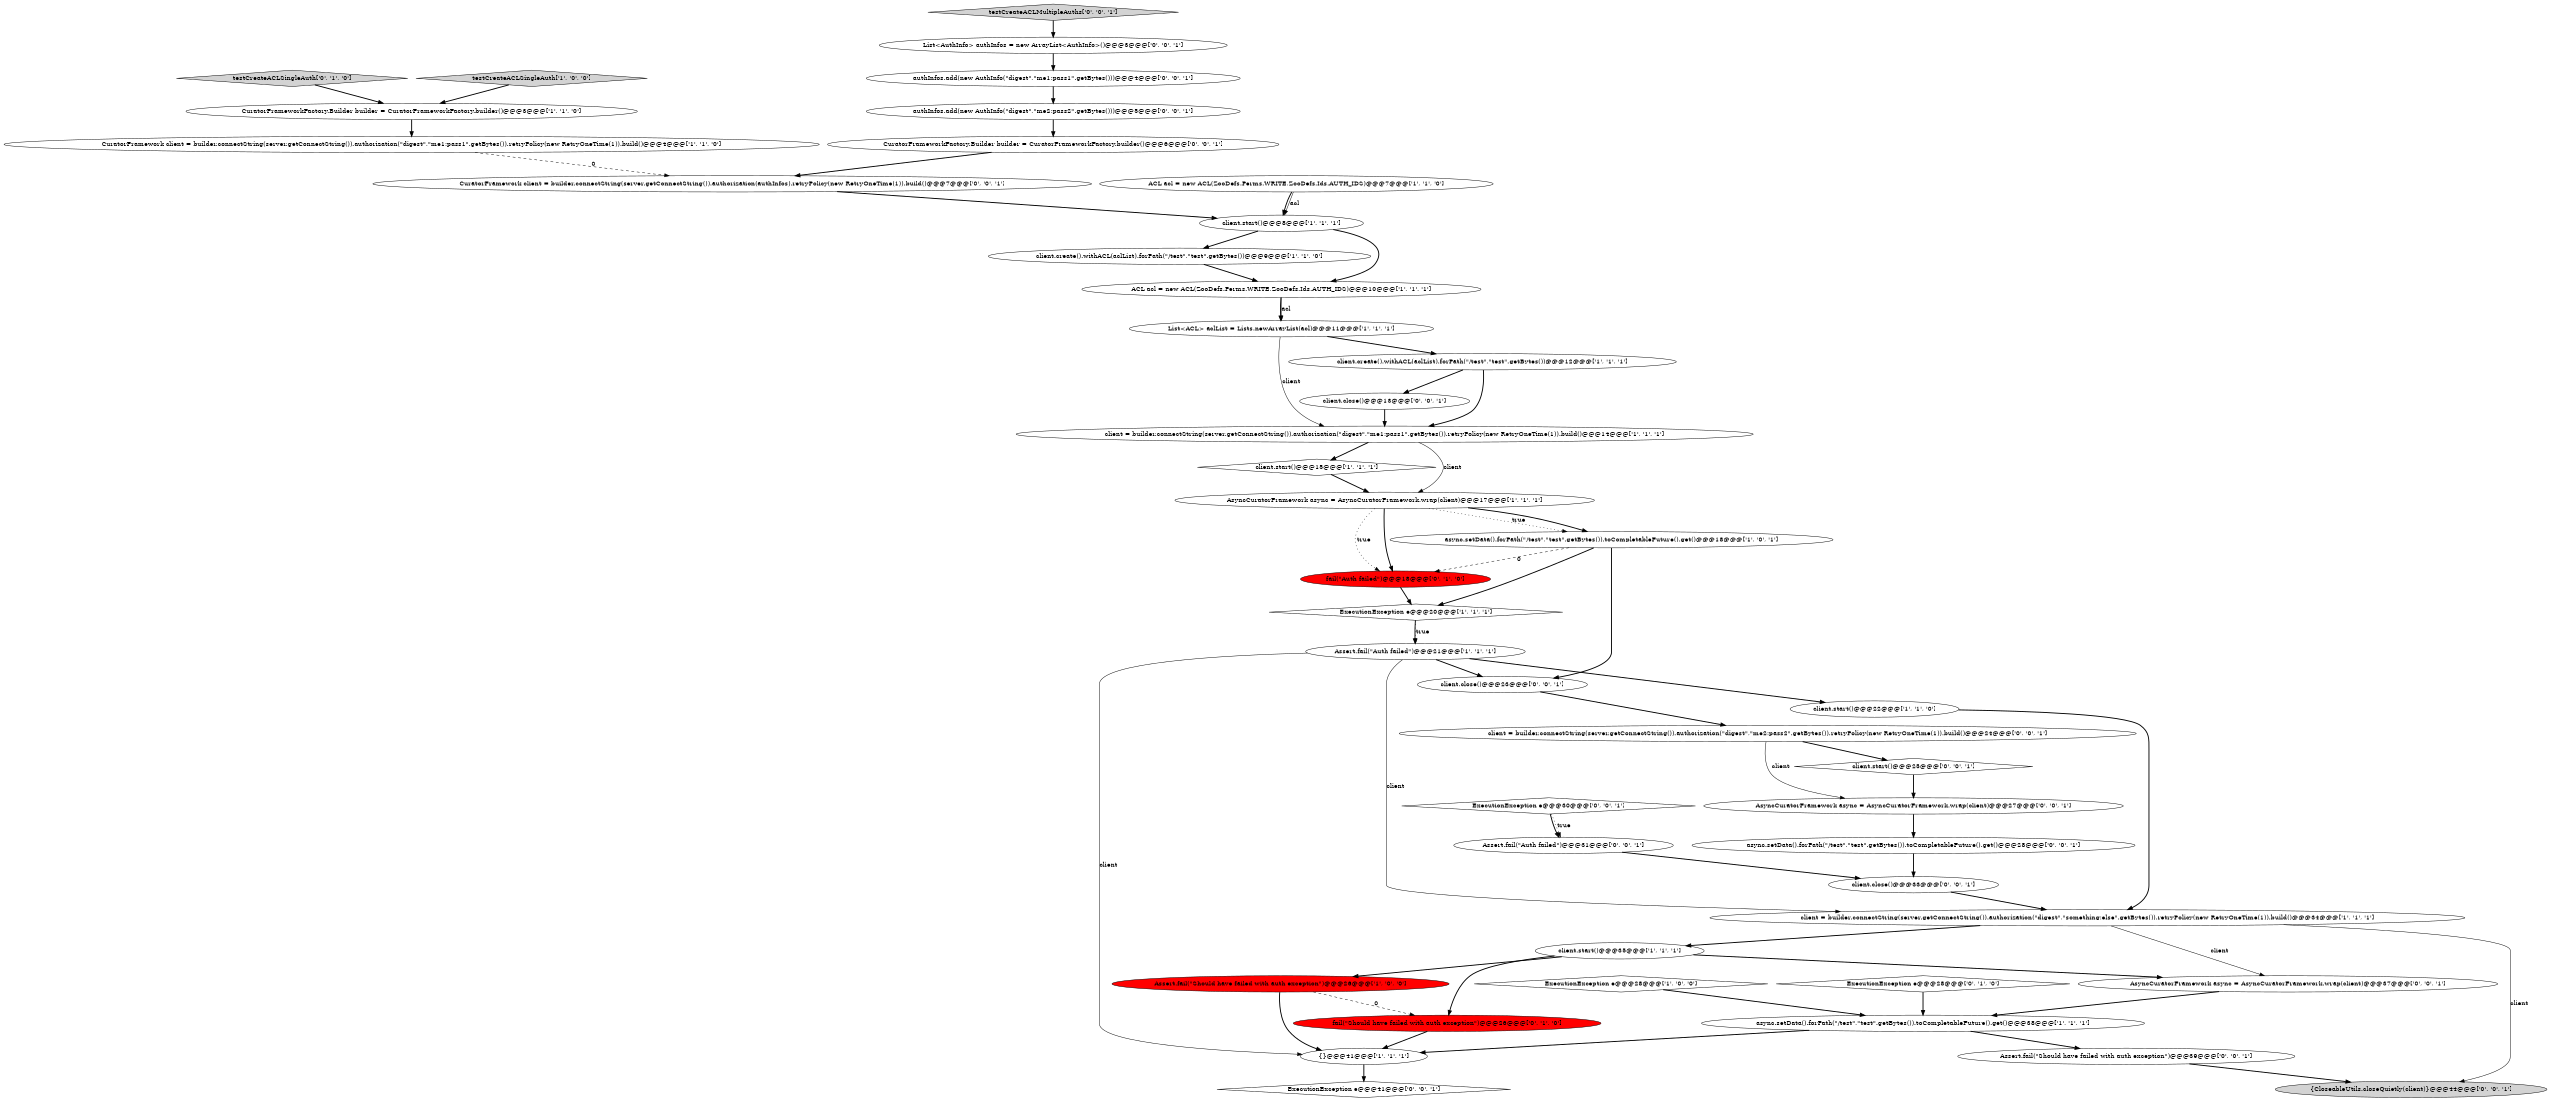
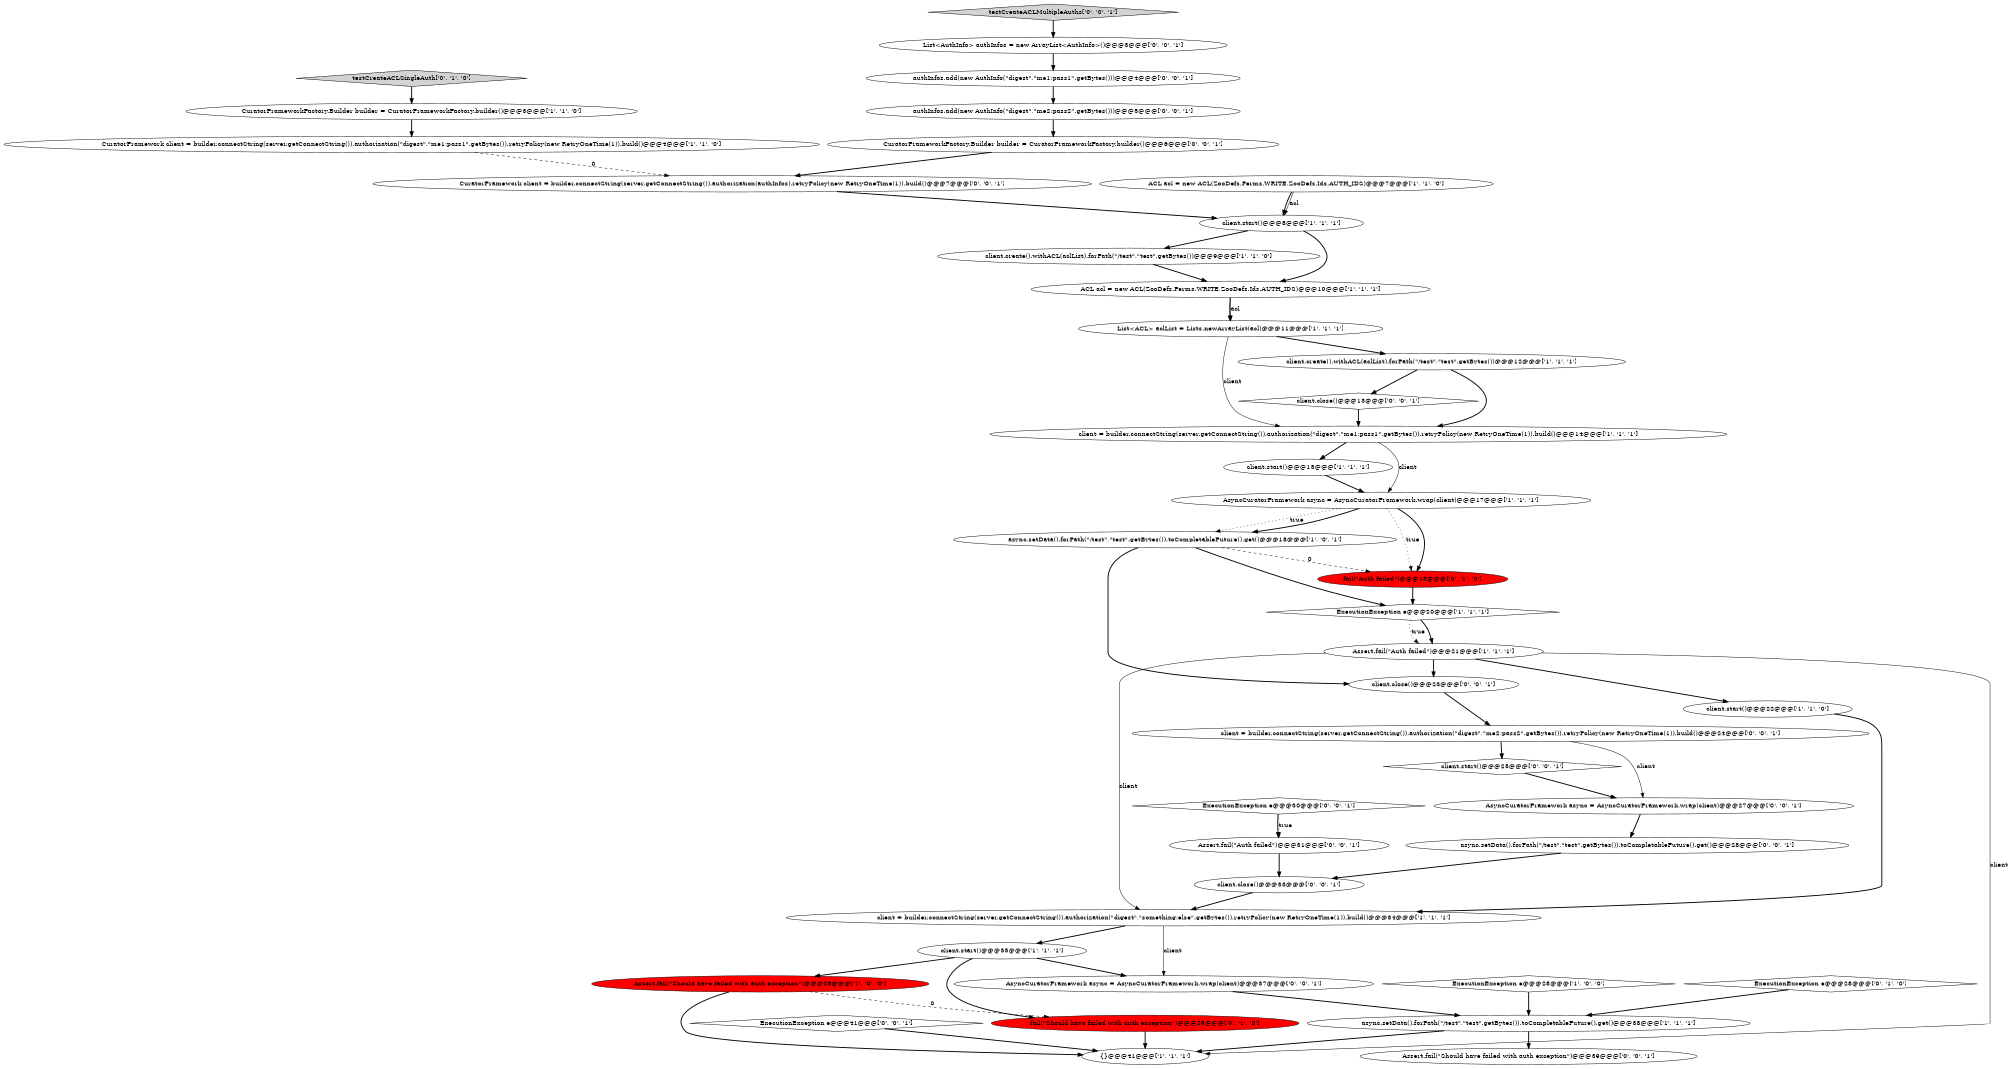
  digraph {
    node [fillcolor=white shape=ellipse style=filled]
    edge [style=bold]
    n1 [label="client.start()@@@35@@@['1', '1', '1']"]
    n2 [fillcolor=red label="fail(\"Should have failed with auth exception\")@@@26@@@['0', '1', '0']"]
    n3 [fillcolor=red label="Assert.fail(\"Should have failed with auth exception\")@@@26@@@['1', '0', '0']"]
    n4 [label="AsyncCuratorFramework async = AsyncCuratorFramework.wrap(client)@@@37@@@['0', '0', '1']"]
    n5 [label="{}@@@41@@@['1', '1', '1']"]
    n6 [label="async.setData().forPath(\"/test\",\"test\".getBytes()).toCompletableFuture().get()@@@38@@@['1', '1', '1']"]
    n7 [label="List<AuthInfo> authInfos = new ArrayList<AuthInfo>()@@@3@@@['0', '0', '1']"]
    n8 [label="authInfos.add(new AuthInfo(\"digest\",\"me1:pass1\".getBytes()))@@@4@@@['0', '0', '1']"]
    n9 [label="authInfos.add(new AuthInfo(\"digest\",\"me2:pass2\".getBytes()))@@@5@@@['0', '0', '1']"]
-   n10 [fillcolor=lightgray label="testCreateACLSingleAuth['1', '0', '0']" shape=diamond]
    n11 [label="CuratorFrameworkFactory.Builder builder = CuratorFrameworkFactory.builder()@@@3@@@['1', '1', '0']"]
    n12 [label="CuratorFramework client = builder.connectString(server.getConnectString()).authorization(\"digest\",\"me1:pass1\".getBytes()).retryPolicy(new RetryOneTime(1)).build()@@@4@@@['1', '1', '0']"]
    n13 [label="ExecutionException e@@@28@@@['1', '0', '0']" shape=diamond]
    n14 [label="Assert.fail(\"Should have failed with auth exception\")@@@39@@@['0', '0', '1']"]
    n15 [label="client.start()@@@22@@@['1', '1', '0']"]
    n16 [label="client = builder.connectString(server.getConnectString()).authorization(\"digest\",\"something:else\".getBytes()).retryPolicy(new RetryOneTime(1)).build()@@@34@@@['1', '1', '1']"]
-   n17 [fillcolor=lightgray label="{CloseableUtils.closeQuietly(client)}@@@44@@@['0', '0', '1']"]
    n18 [label="CuratorFrameworkFactory.Builder builder = CuratorFrameworkFactory.builder()@@@6@@@['0', '0', '1']"]
    n19 [label="CuratorFramework client = builder.connectString(server.getConnectString()).authorization(authInfos).retryPolicy(new RetryOneTime(1)).build()@@@7@@@['0', '0', '1']"]
-   n20 [label="client.start()@@@15@@@['1', '1', '1']" shape=diamond]
+   n20 [label="client.start()@@@15@@@['1', '1', '1']"]
    n21 [label="AsyncCuratorFramework async = AsyncCuratorFramework.wrap(client)@@@17@@@['1', '1', '1']"]
    n22 [label="ExecutionException e@@@20@@@['1', '1', '1']" shape=diamond]
    n23 [label="Assert.fail(\"Auth failed\")@@@21@@@['1', '1', '1']"]
    n24 [fillcolor=red label="fail(\"Auth failed\")@@@18@@@['0', '1', '0']"]
    n25 [label="async.setData().forPath(\"/test\",\"test\".getBytes()).toCompletableFuture().get()@@@18@@@['1', '0', '1']"]
    n26 [label="client = builder.connectString(server.getConnectString()).authorization(\"digest\",\"me2:pass2\".getBytes()).retryPolicy(new RetryOneTime(1)).build()@@@24@@@['0', '0', '1']"]
    n27 [label="client.start()@@@25@@@['0', '0', '1']" shape=diamond]
    n28 [label="AsyncCuratorFramework async = AsyncCuratorFramework.wrap(client)@@@27@@@['0', '0', '1']"]
    n29 [label="async.setData().forPath(\"/test\",\"test\".getBytes()).toCompletableFuture().get()@@@28@@@['0', '0', '1']"]
    n30 [label="client.start()@@@8@@@['1', '1', '1']"]
    n31 [fillcolor=lightgray label="testCreateACLMultipleAuths['0', '0', '1']" shape=diamond]
    n32 [label="client.create().withACL(aclList).forPath(\"/test\",\"test\".getBytes())@@@9@@@['1', '1', '0']"]
    n33 [label="ACL acl = new ACL(ZooDefs.Perms.WRITE,ZooDefs.Ids.AUTH_IDS)@@@10@@@['1', '1', '1']"]
    n34 [label="List<ACL> aclList = Lists.newArrayList(acl)@@@11@@@['1', '1', '1']"]
    n35 [label="ACL acl = new ACL(ZooDefs.Perms.WRITE,ZooDefs.Ids.AUTH_IDS)@@@7@@@['1', '1', '0']"]
    n36 [label="ExecutionException e@@@30@@@['0', '0', '1']" shape=diamond]
    n37 [label="Assert.fail(\"Auth failed\")@@@31@@@['0', '0', '1']"]
    n38 [label="client.close()@@@33@@@['0', '0', '1']"]
    n39 [label="client = builder.connectString(server.getConnectString()).authorization(\"digest\",\"me1:pass1\".getBytes()).retryPolicy(new RetryOneTime(1)).build()@@@14@@@['1', '1', '1']"]
    n40 [label="ExecutionException e@@@41@@@['0', '0', '1']" shape=diamond]
    n41 [fillcolor=lightgray label="testCreateACLSingleAuth['0', '1', '0']" shape=diamond]
    n42 [label="client.create().withACL(aclList).forPath(\"/test\",\"test\".getBytes())@@@12@@@['1', '1', '1']"]
-   n43 [label="client.close()@@@13@@@['0', '0', '1']"]
+   n43 [label="client.close()@@@13@@@['0', '0', '1']" shape=diamond]
    n44 [label="client.close()@@@23@@@['0', '0', '1']"]
    n45 [label="ExecutionException e@@@28@@@['0', '1', '0']" shape=diamond]
    n1 -> n2
    n1 -> n3
    n1 -> n4
    n2 -> n5
    n3 -> n2 [label=0 style=dashed]
    n3 -> n5
    n4 -> n6
    n6 -> n5
    n6 -> n14
    n7 -> n8
    n8 -> n9
    n9 -> n18
-   n10 -> n11
    n11 -> n12
    n12 -> n19 [label=0 style=dashed]
    n13 -> n6
-   n14 -> n17
    n15 -> n16
    n16 -> n1
    n16 -> n4 [label=client style=solid]
-   n16 -> n17 [label=client style=solid]
    n18 -> n19
    n19 -> n30
    n20 -> n21
    n21 -> n24 [label=true style=dotted]
    n21 -> n24
    n21 -> n25 [label=true style=dotted]
    n21 -> n25
    n22 -> n23
    n22 -> n23 [label=true style=dotted]
    n23 -> n5 [label=client style=solid]
    n23 -> n15
    n23 -> n16 [label=client style=solid]
    n23 -> n44
    n24 -> n22
    n25 -> n22
    n25 -> n24 [label=0 style=dashed]
    n25 -> n44
    n26 -> n27
    n26 -> n28 [label=client style=solid]
    n27 -> n28
    n28 -> n29
    n29 -> n38
    n30 -> n32
    n30 -> n33
    n31 -> n7
    n32 -> n33
    n33 -> n34
    n33 -> n34 [label=acl style=solid]
    n34 -> n39 [label=client style=solid]
    n34 -> n42
    n35 -> n30 [label=acl style=solid]
    n35 -> n30
    n36 -> n37
    n36 -> n37 [label=true style=dotted]
    n37 -> n38
    n38 -> n16
    n39 -> n20
    n39 -> n21 [label=client style=solid]
-   n5 -> n40
+   n40 -> n5
    n41 -> n11
    n42 -> n39
    n42 -> n43
    n43 -> n39
    n44 -> n26
    n45 -> n6
  }
